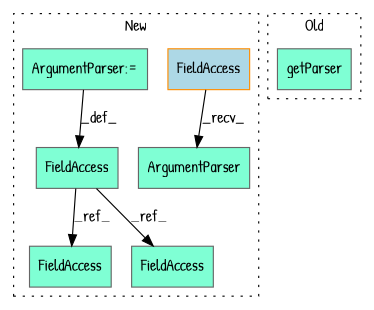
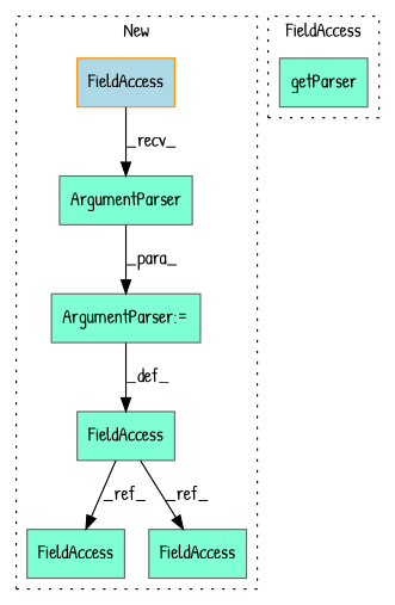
  digraph {
    fontname="Patrick Hand"
    node [a=22 color=gray40 fillcolor=aquamarine fontname="Patrick Hand" l=6 shape=box style=filled]
    edge [fontname="Patrick Hand"]
    n1 [a=32 l=16 label=ArgumentParser s=332]
    n2 [color=darkorange fillcolor=lightblue l=8 label=FieldAccess s=323]
    n3 [label=FieldAccess s=316]
    n4 [label=FieldAccess s=531]
    n5 [label=FieldAccess s=354]
    n6 [a=7 l=1 label="ArgumentParser:=" s=322]
    n7 [a=32 l=11 label=getParser s=821]
    subgraph cluster_1 {
      label=New
      style=dotted
      n1
      n2
      n3
      n4
      n5
      n6
    }
    subgraph cluster_2 {
-     label=Old
+     label=FieldAccess
      style=dotted
      n7
    }
+   n1 -> n6 [label=_para_]
    n2 -> n1 [label=_recv_]
    n3 -> n4 [label=_ref_]
    n3 -> n5 [label=_ref_]
    n6 -> n3 [label=_def_]
  }
